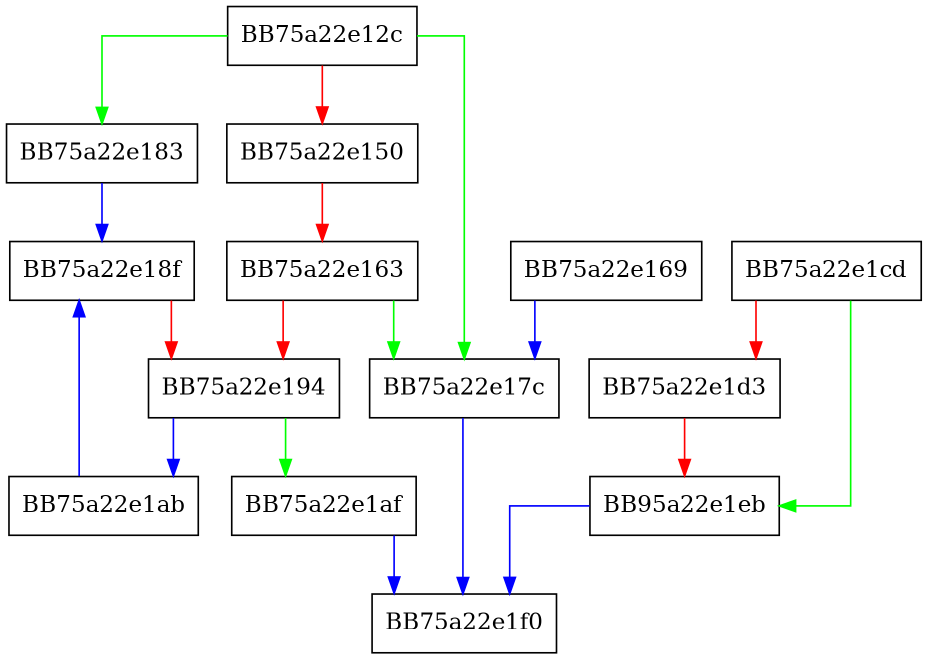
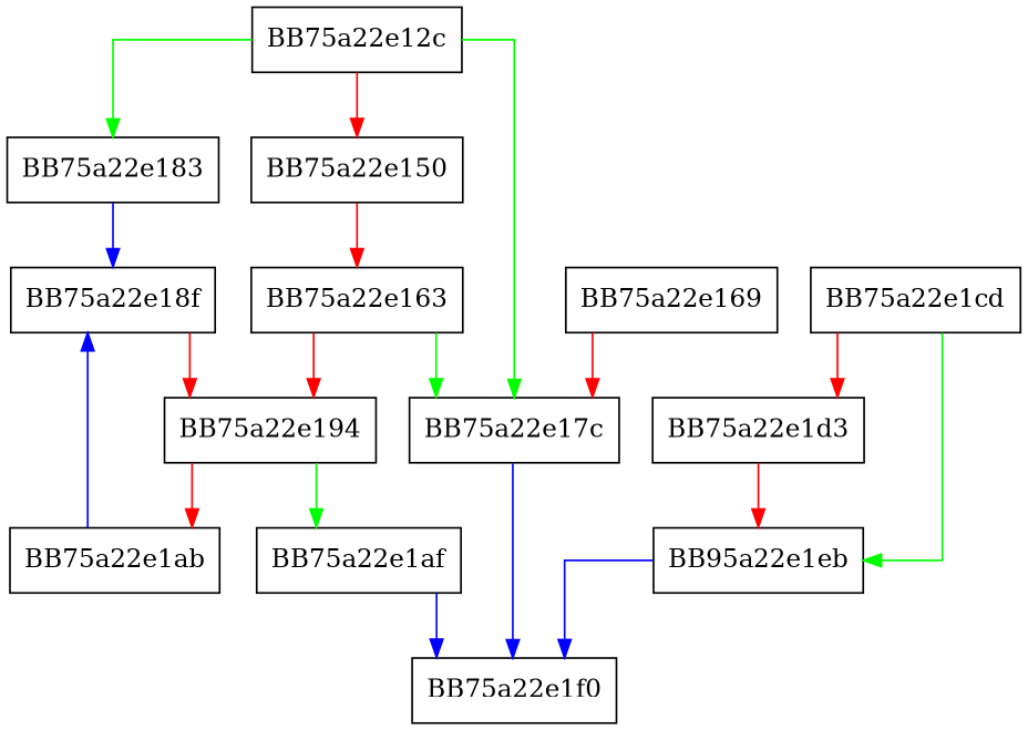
  digraph {
    splines=ortho
    node [shape=box]
    edge [color=red]
    BB75a22e12c
    BB75a22e183
    BB75a22e150
    BB75a22e17c
    BB75a22e18f
    BB75a22e163
    BB75a22e194
    BB75a22e1f0
    BB75a22e169
    BB75a22e1af
    BB75a22e1ab
    n12 [label=BB95a22e1eb]
    BB75a22e1cd
    BB75a22e1d3
    BB75a22e12c -> BB75a22e183 [color=green]
    BB75a22e12c -> BB75a22e150
    BB75a22e12c -> BB75a22e17c [color=green]
    BB75a22e183 -> BB75a22e18f [color=blue]
    BB75a22e150 -> BB75a22e163
    BB75a22e17c -> BB75a22e1f0 [color=blue]
    BB75a22e18f -> BB75a22e194
    BB75a22e163 -> BB75a22e17c [color=green]
    BB75a22e163 -> BB75a22e194
    BB75a22e194 -> BB75a22e1af [color=green]
-   BB75a22e194 -> BB75a22e1ab [color=blue]
-   BB75a22e169 -> BB75a22e17c [color=blue]
+   BB75a22e194 -> BB75a22e1ab
+   BB75a22e169 -> BB75a22e17c
    BB75a22e1af -> BB75a22e1f0 [color=blue]
    BB75a22e1ab -> BB75a22e18f [color=blue]
    n12 -> BB75a22e1f0 [color=blue]
    BB75a22e1cd -> n12 [color=green]
    BB75a22e1cd -> BB75a22e1d3
    BB75a22e1d3 -> n12
  }
